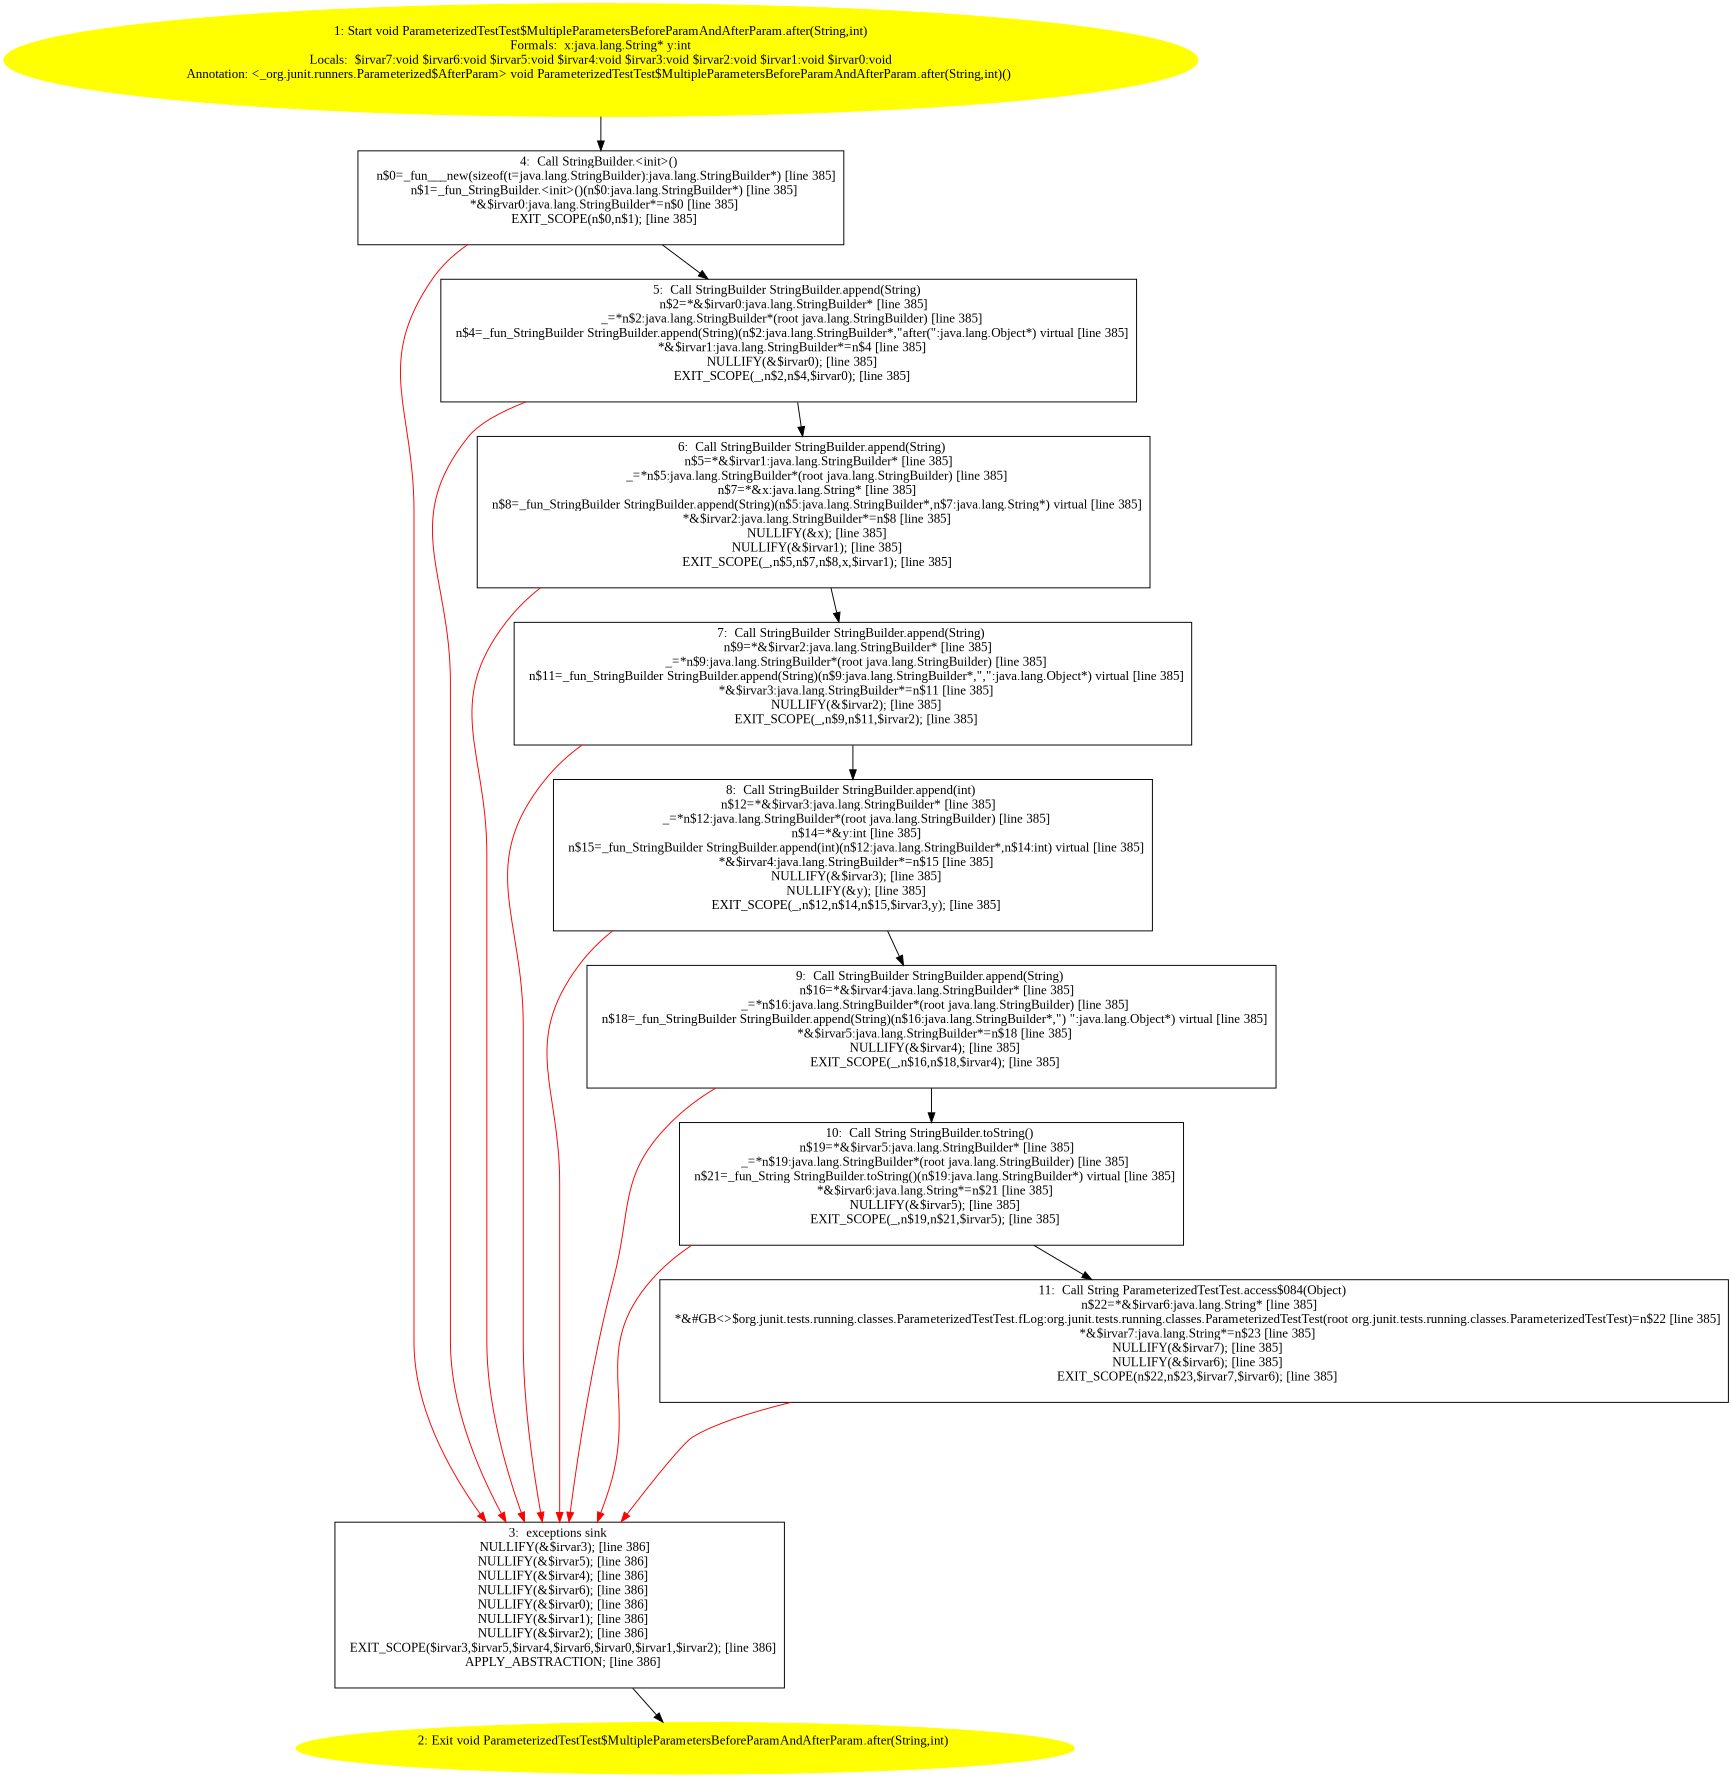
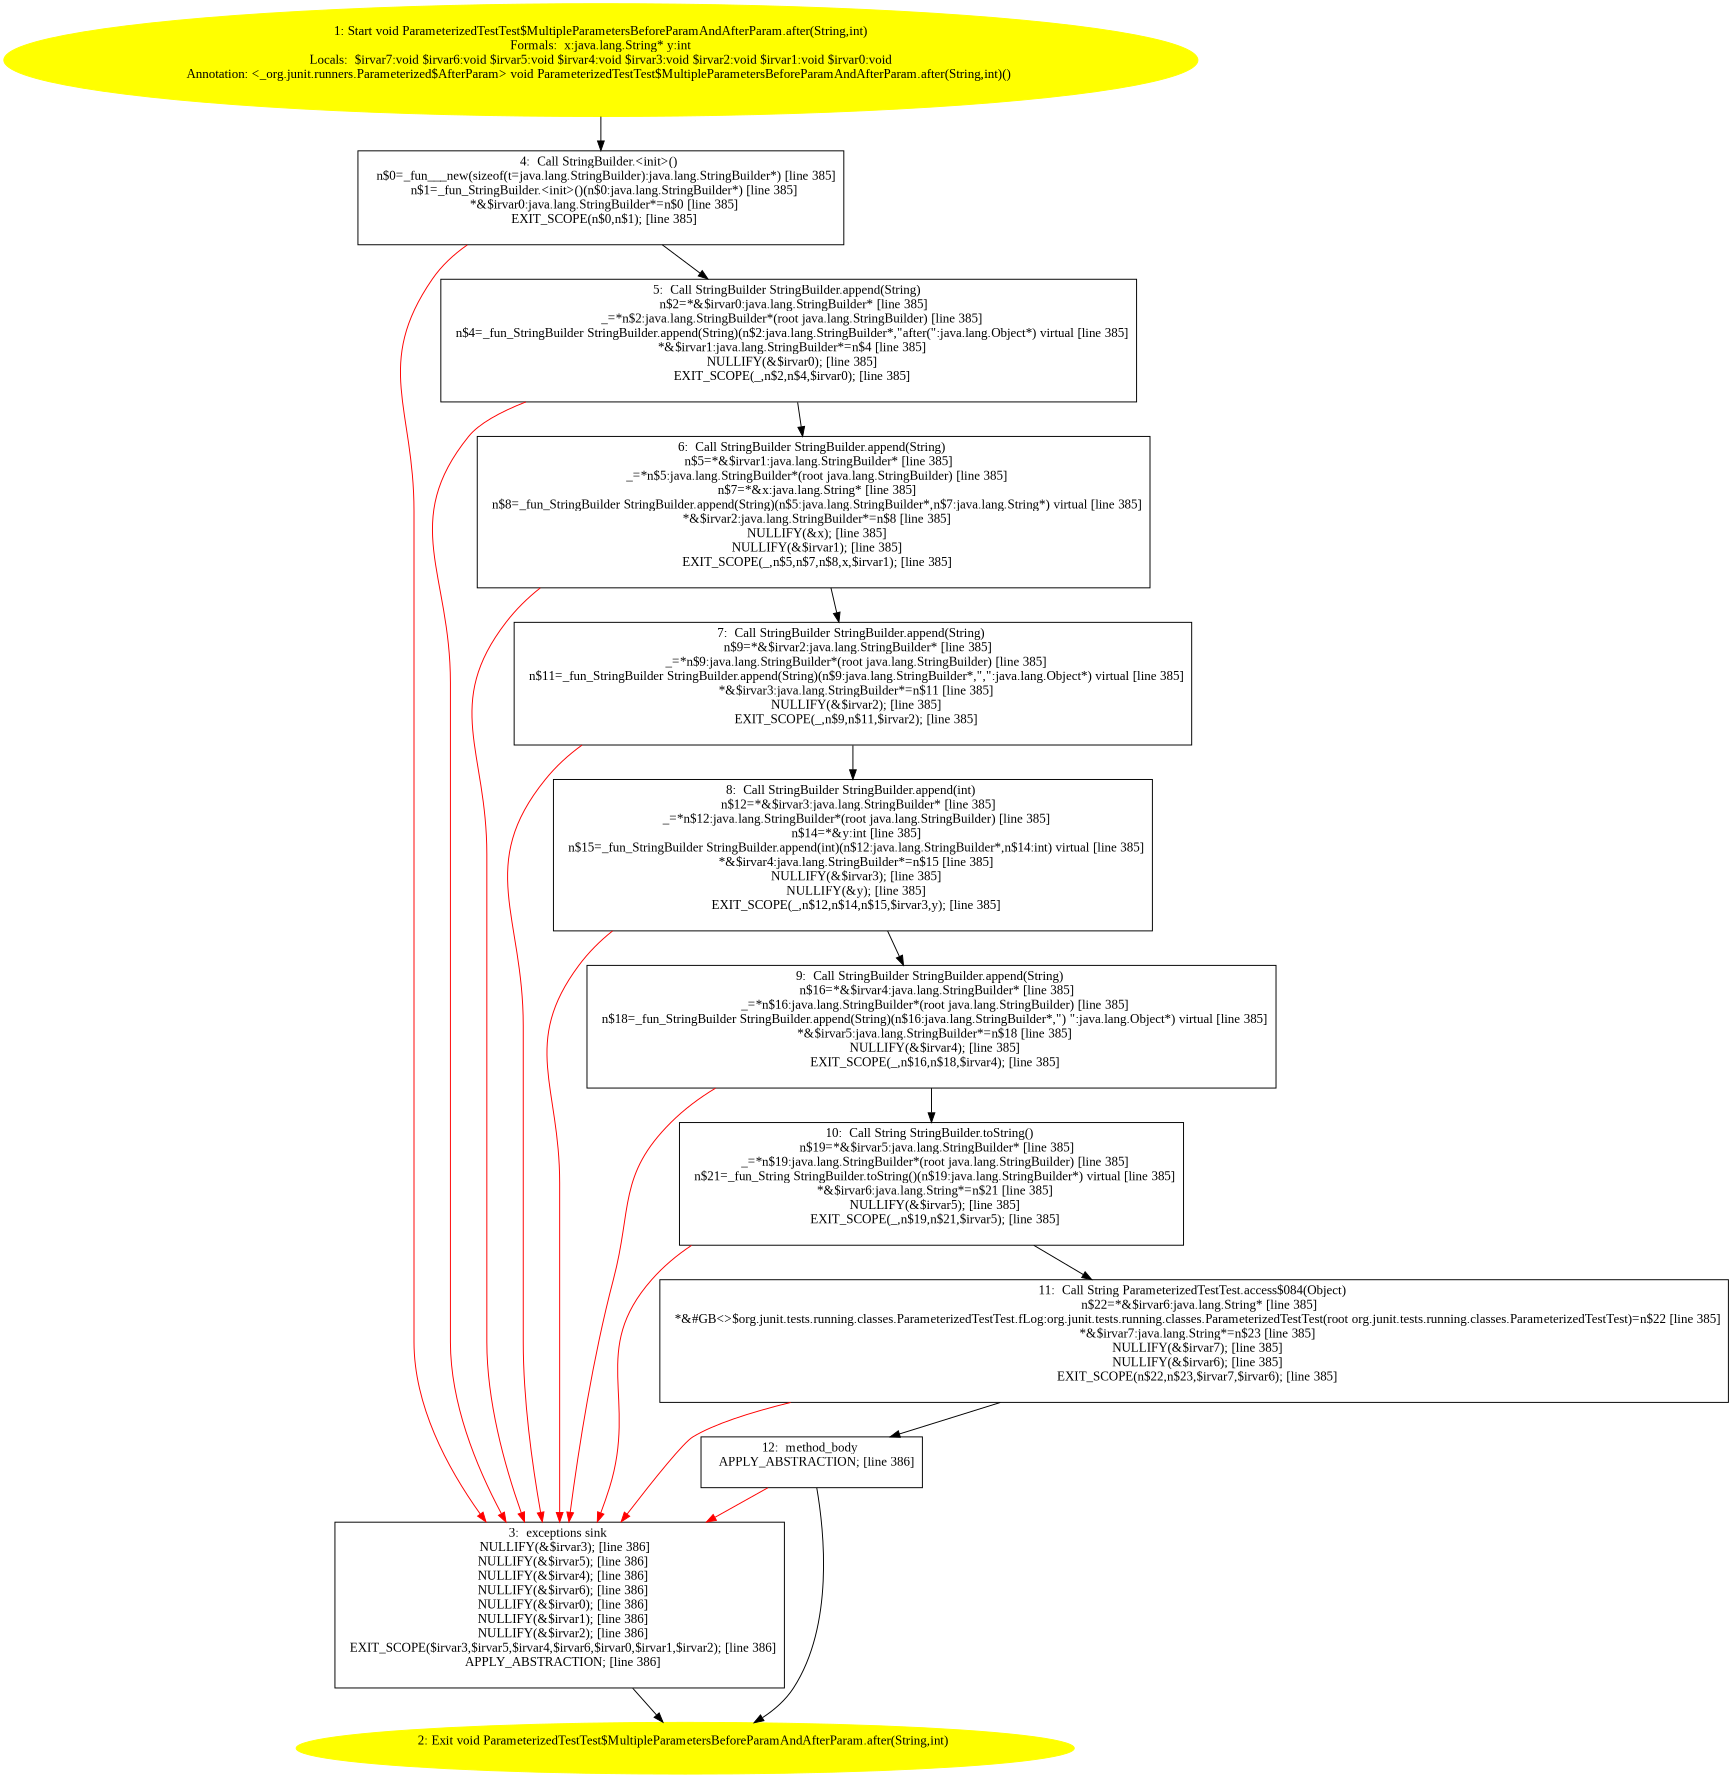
  digraph {
    fontname="Liberation Serif"
    node [fontname="Liberation Serif" shape=box]
    edge [fontname="Liberation Serif"]
    n1 [color=yellow label="1: Start void ParameterizedTestTest$MultipleParametersBeforeParamAndAfterParam.after(String,int)\nFormals:  x:java.lang.String* y:int\nLocals:  $irvar7:void $irvar6:void $irvar5:void $irvar4:void $irvar3:void $irvar2:void $irvar1:void $irvar0:void\nAnnotation: <_org.junit.runners.Parameterized$AfterParam> void ParameterizedTestTest$MultipleParametersBeforeParamAndAfterParam.after(String,int)() \n  " style=filled shape=""]
    n2 [label="4:  Call StringBuilder.<init>() \n   n$0=_fun___new(sizeof(t=java.lang.StringBuilder):java.lang.StringBuilder*) [line 385]\n  n$1=_fun_StringBuilder.<init>()(n$0:java.lang.StringBuilder*) [line 385]\n  *&$irvar0:java.lang.StringBuilder*=n$0 [line 385]\n  EXIT_SCOPE(n$0,n$1); [line 385]\n "]
    n3 [label="3:  exceptions sink \n   NULLIFY(&$irvar3); [line 386]\n  NULLIFY(&$irvar5); [line 386]\n  NULLIFY(&$irvar4); [line 386]\n  NULLIFY(&$irvar6); [line 386]\n  NULLIFY(&$irvar0); [line 386]\n  NULLIFY(&$irvar1); [line 386]\n  NULLIFY(&$irvar2); [line 386]\n  EXIT_SCOPE($irvar3,$irvar5,$irvar4,$irvar6,$irvar0,$irvar1,$irvar2); [line 386]\n  APPLY_ABSTRACTION; [line 386]\n "]
    n4 [label="5:  Call StringBuilder StringBuilder.append(String) \n   n$2=*&$irvar0:java.lang.StringBuilder* [line 385]\n  _=*n$2:java.lang.StringBuilder*(root java.lang.StringBuilder) [line 385]\n  n$4=_fun_StringBuilder StringBuilder.append(String)(n$2:java.lang.StringBuilder*,\"after(\":java.lang.Object*) virtual [line 385]\n  *&$irvar1:java.lang.StringBuilder*=n$4 [line 385]\n  NULLIFY(&$irvar0); [line 385]\n  EXIT_SCOPE(_,n$2,n$4,$irvar0); [line 385]\n "]
    n5 [color=yellow label="2: Exit void ParameterizedTestTest$MultipleParametersBeforeParamAndAfterParam.after(String,int) \n  " style=filled shape=""]
    n6 [label="6:  Call StringBuilder StringBuilder.append(String) \n   n$5=*&$irvar1:java.lang.StringBuilder* [line 385]\n  _=*n$5:java.lang.StringBuilder*(root java.lang.StringBuilder) [line 385]\n  n$7=*&x:java.lang.String* [line 385]\n  n$8=_fun_StringBuilder StringBuilder.append(String)(n$5:java.lang.StringBuilder*,n$7:java.lang.String*) virtual [line 385]\n  *&$irvar2:java.lang.StringBuilder*=n$8 [line 385]\n  NULLIFY(&x); [line 385]\n  NULLIFY(&$irvar1); [line 385]\n  EXIT_SCOPE(_,n$5,n$7,n$8,x,$irvar1); [line 385]\n "]
    n7 [label="7:  Call StringBuilder StringBuilder.append(String) \n   n$9=*&$irvar2:java.lang.StringBuilder* [line 385]\n  _=*n$9:java.lang.StringBuilder*(root java.lang.StringBuilder) [line 385]\n  n$11=_fun_StringBuilder StringBuilder.append(String)(n$9:java.lang.StringBuilder*,\",\":java.lang.Object*) virtual [line 385]\n  *&$irvar3:java.lang.StringBuilder*=n$11 [line 385]\n  NULLIFY(&$irvar2); [line 385]\n  EXIT_SCOPE(_,n$9,n$11,$irvar2); [line 385]\n "]
    n8 [label="8:  Call StringBuilder StringBuilder.append(int) \n   n$12=*&$irvar3:java.lang.StringBuilder* [line 385]\n  _=*n$12:java.lang.StringBuilder*(root java.lang.StringBuilder) [line 385]\n  n$14=*&y:int [line 385]\n  n$15=_fun_StringBuilder StringBuilder.append(int)(n$12:java.lang.StringBuilder*,n$14:int) virtual [line 385]\n  *&$irvar4:java.lang.StringBuilder*=n$15 [line 385]\n  NULLIFY(&$irvar3); [line 385]\n  NULLIFY(&y); [line 385]\n  EXIT_SCOPE(_,n$12,n$14,n$15,$irvar3,y); [line 385]\n "]
    n9 [label="9:  Call StringBuilder StringBuilder.append(String) \n   n$16=*&$irvar4:java.lang.StringBuilder* [line 385]\n  _=*n$16:java.lang.StringBuilder*(root java.lang.StringBuilder) [line 385]\n  n$18=_fun_StringBuilder StringBuilder.append(String)(n$16:java.lang.StringBuilder*,\") \":java.lang.Object*) virtual [line 385]\n  *&$irvar5:java.lang.StringBuilder*=n$18 [line 385]\n  NULLIFY(&$irvar4); [line 385]\n  EXIT_SCOPE(_,n$16,n$18,$irvar4); [line 385]\n "]
    n10 [label="10:  Call String StringBuilder.toString() \n   n$19=*&$irvar5:java.lang.StringBuilder* [line 385]\n  _=*n$19:java.lang.StringBuilder*(root java.lang.StringBuilder) [line 385]\n  n$21=_fun_String StringBuilder.toString()(n$19:java.lang.StringBuilder*) virtual [line 385]\n  *&$irvar6:java.lang.String*=n$21 [line 385]\n  NULLIFY(&$irvar5); [line 385]\n  EXIT_SCOPE(_,n$19,n$21,$irvar5); [line 385]\n "]
    n11 [label="11:  Call String ParameterizedTestTest.access$084(Object) \n   n$22=*&$irvar6:java.lang.String* [line 385]\n  *&#GB<>$org.junit.tests.running.classes.ParameterizedTestTest.fLog:org.junit.tests.running.classes.ParameterizedTestTest(root org.junit.tests.running.classes.ParameterizedTestTest)=n$22 [line 385]\n  *&$irvar7:java.lang.String*=n$23 [line 385]\n  NULLIFY(&$irvar7); [line 385]\n  NULLIFY(&$irvar6); [line 385]\n  EXIT_SCOPE(n$22,n$23,$irvar7,$irvar6); [line 385]\n "]
+   n12 [label="12:  method_body \n   APPLY_ABSTRACTION; [line 386]\n "]
    n1 -> n2
    n2 -> n3 [color=red]
    n2 -> n4
    n3 -> n5
    n4 -> n3 [color=red]
    n4 -> n6
    n6 -> n3 [color=red]
    n6 -> n7
    n7 -> n3 [color=red]
    n7 -> n8
    n8 -> n3 [color=red]
    n8 -> n9
    n9 -> n3 [color=red]
    n9 -> n10
    n10 -> n3 [color=red]
    n10 -> n11
    n11 -> n3 [color=red]
+   n11 -> n12
+   n12 -> n3 [color=red]
+   n12 -> n5
  }
